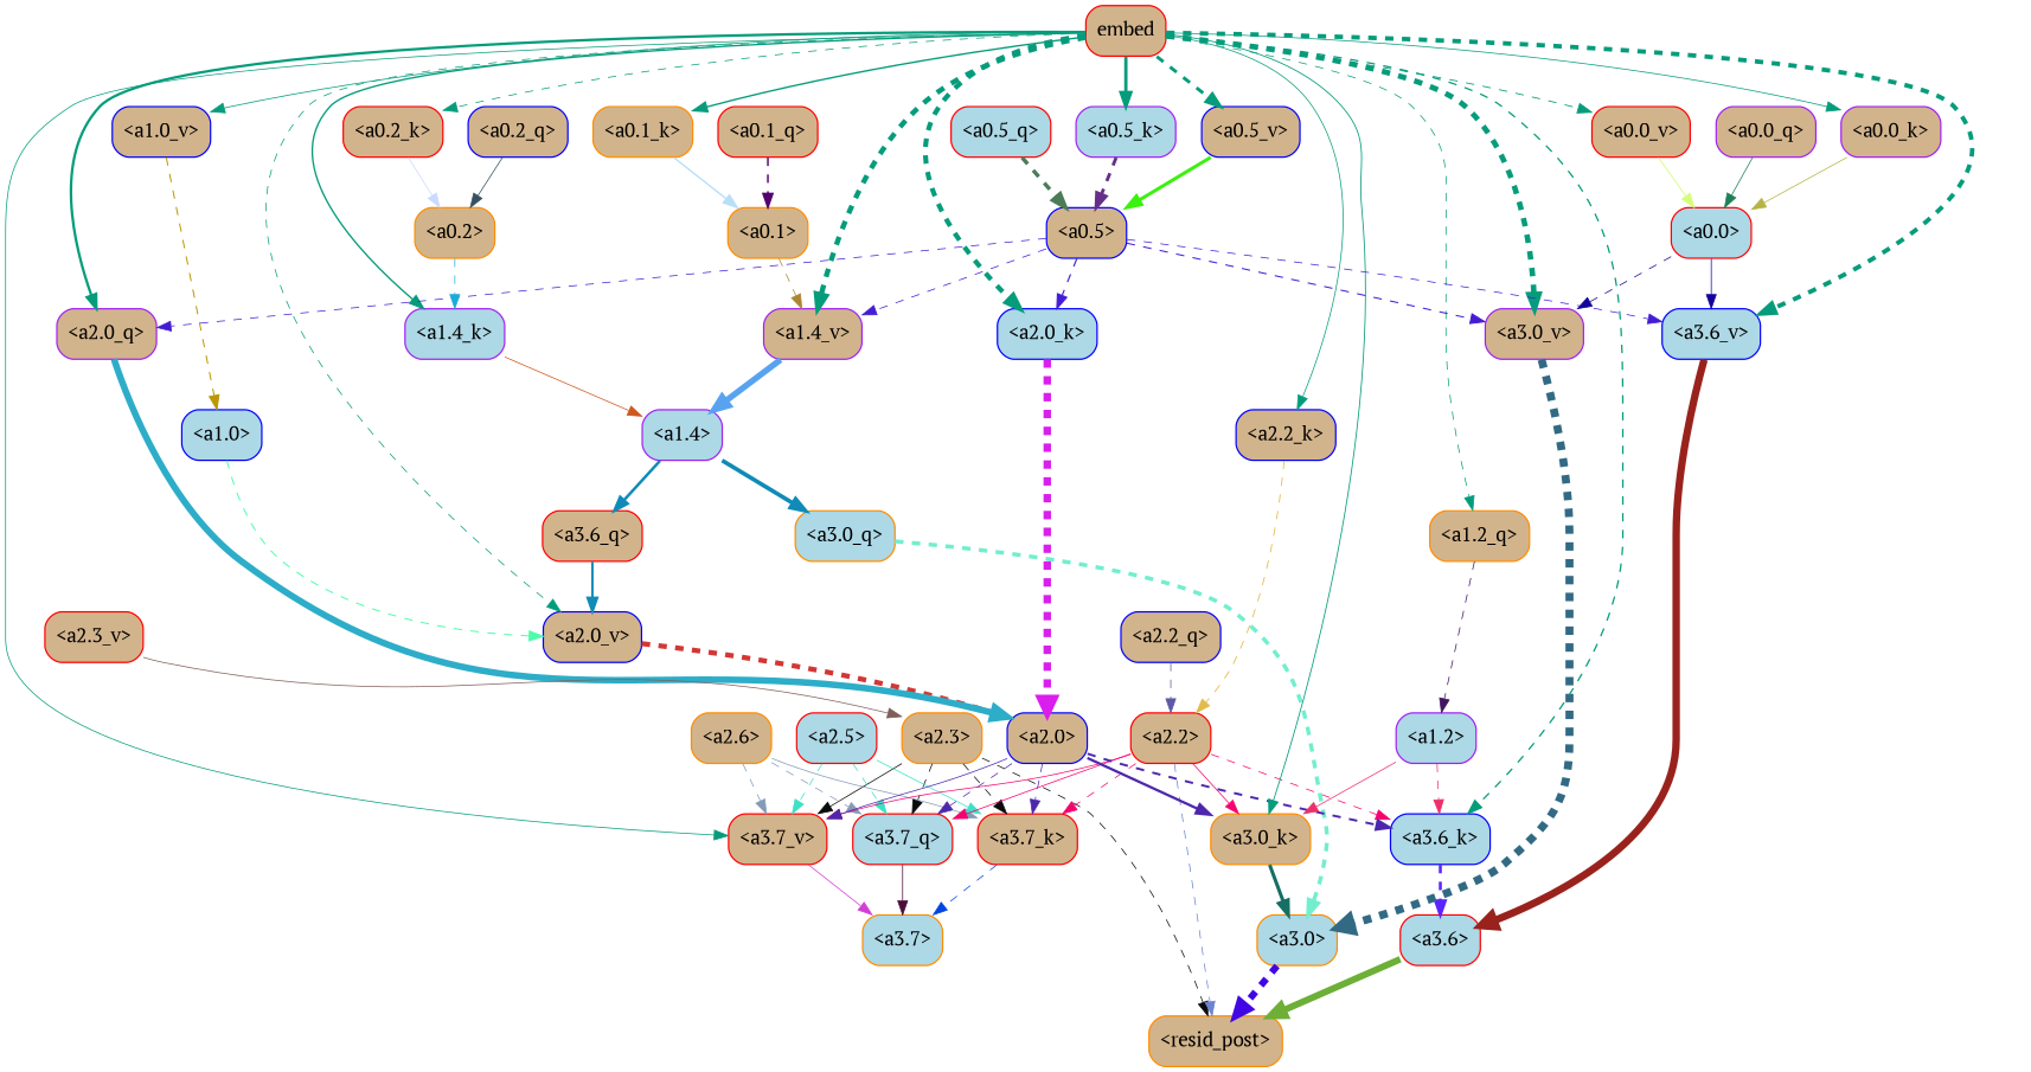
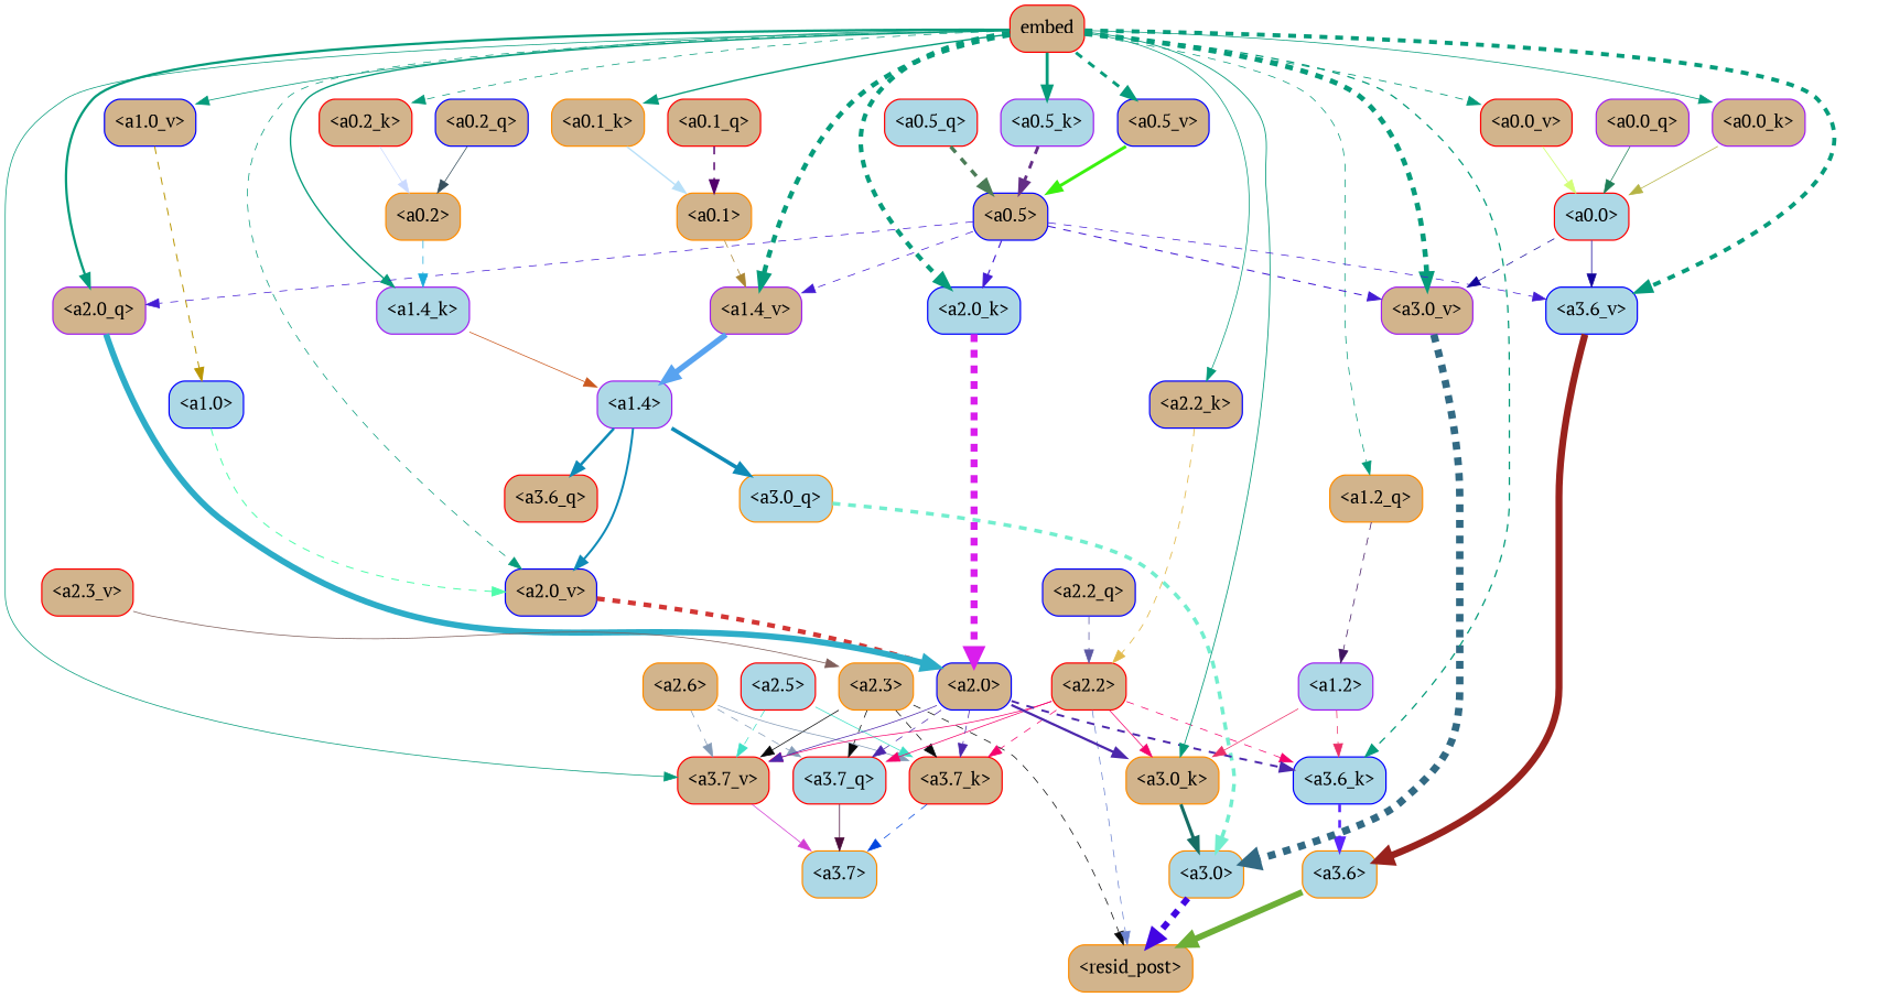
  strict digraph {
    fontname="PT Serif"
    splines=true
    node [color=red fillcolor=tan fontname="PT Serif" shape=box style="filled, rounded"]
    edge [color="#069c7b" fontname="PT Serif" penwidth=0.6 style=dashed]
    "<a3.7>" [color=darkorange fillcolor=lightblue]
    "<resid_post>" [color=darkorange]
-   "<a3.6>" [fillcolor=lightblue]
+   "<a3.6>" [color=darkorange fillcolor=lightblue]
    "<a3.0>" [color=darkorange fillcolor=lightblue]
    "<a2.3>" [color=darkorange]
    "<a3.7_q>" [fillcolor=lightblue]
    "<a3.7_k>"
    "<a3.7_v>"
    "<a3.0_q>" [color=darkorange fillcolor=lightblue]
    "<a3.6_k>" [color=blue fillcolor=lightblue]
    "<a3.0_k>" [color=darkorange]
    "<a3.6_v>" [color=blue fillcolor=lightblue]
    "<a3.0_v>" [color=purple]
    "<a2.6>" [color=darkorange]
    "<a2.5>" [fillcolor=lightblue]
    "<a2.2>"
    "<a2.0>" [color=blue]
    "<a1.4>" [color=purple fillcolor=lightblue]
    "<a3.6_q>"
    "<a2.0_v>" [color=blue]
    "<a1.2>" [color=purple fillcolor=lightblue]
    embed
    "<a2.0_q>" [color=purple]
    "<a2.2_k>" [color=blue]
    "<a2.0_k>" [color=blue fillcolor=lightblue]
    "<a1.2_q>" [color=darkorange]
    "<a1.4_k>" [color=purple fillcolor=lightblue]
    "<a1.4_v>" [color=purple]
    "<a1.0_v>" [color=blue]
    "<a0.5_k>" [color=purple fillcolor=lightblue]
    "<a0.2_k>"
    "<a0.1_k>" [color=darkorange]
    "<a0.0_k>" [color=purple]
    "<a0.5_v>" [color=blue]
    "<a0.0_v>"
    "<a1.0>" [color=blue fillcolor=lightblue]
    "<a0.5>" [color=blue]
    "<a0.2>" [color=darkorange]
    "<a0.1>" [color=darkorange]
    "<a0.0>" [fillcolor=lightblue]
    "<a2.2_q>" [color=blue]
    "<a2.3_v>"
    "<a0.5_q>" [fillcolor=lightblue]
    "<a0.2_q>" [color=blue]
    "<a0.1_q>"
    "<a0.0_q>" [color=purple]
    "<a3.6>" -> "<resid_post>" [color="#6daf37" penwidth=4.751592040061951 style=solid]
    "<a3.0>" -> "<resid_post>" [color="#4205e3" penwidth=4.904066681861877]
    "<a2.3>" -> "<resid_post>" [color="#090a0b"]
    "<a2.3>" -> "<a3.7_q>" [color="#090a0b"]
    "<a2.3>" -> "<a3.7_k>" [color="#090a0b"]
    "<a2.3>" -> "<a3.7_v>" [color="#090a0b" style=solid]
    "<a3.7_q>" -> "<a3.7>" [color="#4b0c3b" style=solid]
    "<a3.7_k>" -> "<a3.7>" [color="#0045df"]
    "<a3.7_v>" -> "<a3.7>" [color="#d23fd3" style=solid]
    "<a3.0_q>" -> "<a3.0>" [color="#72eece" penwidth=2.870753765106201]
    "<a3.6_k>" -> "<a3.6>" [color="#5b24fd" penwidth=2.13908451795578]
    "<a3.0_k>" -> "<a3.0>" [color="#166e65" penwidth=2.520303964614868 style=solid]
    "<a3.6_v>" -> "<a3.6>" [color="#99221d" penwidth=5.297133803367615 style=solid]
    "<a3.0_v>" -> "<a3.0>" [color="#326a84" penwidth=5.680712580680847]
    "<a2.6>" -> "<a3.7_q>" [color="#849bb7"]
    "<a2.6>" -> "<a3.7_k>" [color="#849bb7" style=solid]
    "<a2.6>" -> "<a3.7_v>" [color="#849bb7"]
-   "<a2.5>" -> "<a3.7_q>" [color="#3ee0c6"]
    "<a2.5>" -> "<a3.7_k>" [color="#3ee0c6" style=solid]
    "<a2.5>" -> "<a3.7_v>" [color="#3ee0c6"]
    "<a2.2>" -> "<resid_post>" [color="#6c83d0"]
    "<a2.2>" -> "<a3.7_q>" [color="#f5036d" style=solid]
    "<a2.2>" -> "<a3.7_k>" [color="#f5036d"]
    "<a2.2>" -> "<a3.7_v>" [color="#f5036d" style=solid]
    "<a2.2>" -> "<a3.6_k>" [color="#f5036d"]
    "<a2.2>" -> "<a3.0_k>" [color="#f5036d" style=solid]
    "<a2.0>" -> "<a3.7_q>" [color="#4c27ac"]
    "<a2.0>" -> "<a3.7_k>" [color="#4c27ac"]
    "<a2.0>" -> "<a3.7_v>" [color="#4c27ac" style=solid]
    "<a2.0>" -> "<a3.6_k>" [color="#4c27ac" penwidth=1.5897698998451233]
    "<a2.0>" -> "<a3.0_k>" [color="#4c27ac" penwidth=1.8405593037605286 style=solid]
    "<a1.4>" -> "<a3.0_q>" [color="#0f8bb7" penwidth=2.9756359085440636 style=solid]
    "<a1.4>" -> "<a3.6_q>" [color="#0f8bb7" penwidth=2.038943290710449 style=solid]
-   "<a3.6_q>" -> "<a2.0_v>" [color="#0f8bb7" penwidth=1.6503054380882531 style=solid]
+   "<a1.4>" -> "<a2.0_v>" [color="#0f8bb7" penwidth=1.6503054380882531 style=solid]
    "<a2.0_v>" -> "<a2.0>" [color="#d33735" penwidth=3.5938978791236877]
    "<a1.2>" -> "<a3.6_k>" [color="#ec3069"]
    "<a1.2>" -> "<a3.0_k>" [color="#ec3069" style=solid]
    embed -> "<a3.7_v>" [style=solid]
    embed -> "<a3.6_k>" [penwidth=1.046662151813507]
    embed -> "<a3.0_k>" [penwidth=0.6800519227981567 style=solid]
    embed -> "<a3.6_v>" [penwidth=3.1840110421180725]
    embed -> "<a3.0_v>" [penwidth=3.9005755856633186]
    embed -> "<a2.0_v>"
    embed -> "<a2.0_q>" [penwidth=1.85904461145401 style=solid]
    embed -> "<a2.2_k>" [style=solid]
    embed -> "<a2.0_k>" [penwidth=3.5012558698654175]
    embed -> "<a1.2_q>"
    embed -> "<a1.4_k>" [penwidth=1.109577551484108 style=solid]
    embed -> "<a1.4_v>" [penwidth=3.6756038665771484]
    embed -> "<a1.0_v>" [penwidth=0.6254805326461792 style=solid]
    embed -> "<a0.5_k>" [penwidth=2.3484474644064903 style=solid]
    embed -> "<a0.2_k>"
    embed -> "<a0.1_k>" [penwidth=1.1292625404894352 style=solid]
    embed -> "<a0.0_k>" [style=solid]
    embed -> "<a0.5_v>" [penwidth=2.386359453201294]
    embed -> "<a0.0_v>" [penwidth=0.6885302886366844]
    "<a2.0_q>" -> "<a2.0>" [color="#2dadc8" penwidth=4.690633252263069 style=solid]
    "<a2.2_k>" -> "<a2.2>" [color="#e2ba4d" penwidth=0.6862771511077881]
    "<a2.0_k>" -> "<a2.0>" [color="#d91eed" penwidth=5.3401959836483]
    "<a1.2_q>" -> "<a1.2>" [color="#401461"]
    "<a1.4_k>" -> "<a1.4>" [color="#cb591f" style=solid]
    "<a1.4_v>" -> "<a1.4>" [color="#58a3f0" penwidth=4.380064785480499 style=solid]
    "<a1.0_v>" -> "<a1.0>" [color="#ba9705" penwidth=0.8271287679672241]
    "<a0.5_k>" -> "<a0.5>" [color="#652f87" penwidth=2.3484413623809814]
    "<a0.2_k>" -> "<a0.2>" [color="#cad9ff" style=""]
    "<a0.1_k>" -> "<a0.1>" [color="#b7dff8" penwidth=1.1292529106140137 style=""]
    "<a0.0_k>" -> "<a0.0>" [color="#b5b445" style=solid]
    "<a0.5_v>" -> "<a0.5>" [color="#3bf10f" penwidth=2.4365723617374897 style=solid]
    "<a0.0_v>" -> "<a0.0>" [color="#d3fe77" penwidth=0.6885303854942322 style=""]
    "<a1.0>" -> "<a2.0_v>" [color="#50fcac" penwidth=0.8279995210468769]
    "<a0.5>" -> "<a3.6_v>" [color="#441cd4"]
    "<a0.5>" -> "<a3.0_v>" [color="#441cd4" penwidth=0.8493617177009583]
    "<a0.5>" -> "<a2.0_q>" [color="#441cd4"]
    "<a0.5>" -> "<a2.0_k>" [color="#441cd4" penwidth=0.9490888118743896]
    "<a0.5>" -> "<a1.4_v>" [color="#441cd4" penwidth=0.6066105961799622]
    "<a0.2>" -> "<a1.4_k>" [color="#1baada"]
    "<a0.1>" -> "<a1.4_v>" [color="#aa8532"]
    "<a0.0>" -> "<a3.6_v>" [color="#13059b" style=solid]
    "<a0.0>" -> "<a3.0_v>" [color="#13059b"]
    "<a2.2_q>" -> "<a2.2>" [color="#5d59a4" penwidth=0.6160273104906082]
    "<a2.3_v>" -> "<a2.3>" [color="#805f5b" style=solid]
    "<a0.5_q>" -> "<a0.5>" [color="#4b7c57" penwidth=2.783491373062134]
    "<a0.2_q>" -> "<a0.2>" [color="#37505e" style=solid]
    "<a0.1_q>" -> "<a0.1>" [color="#52006c" penwidth=1.1970256567001343]
    "<a0.0_q>" -> "<a0.0>" [color="#1f7f58" style=solid]
  }
